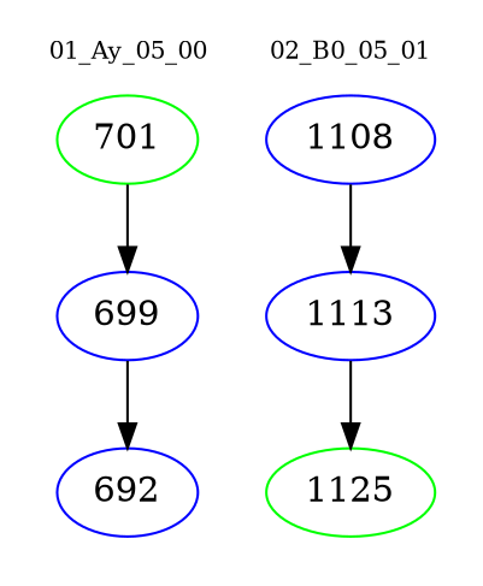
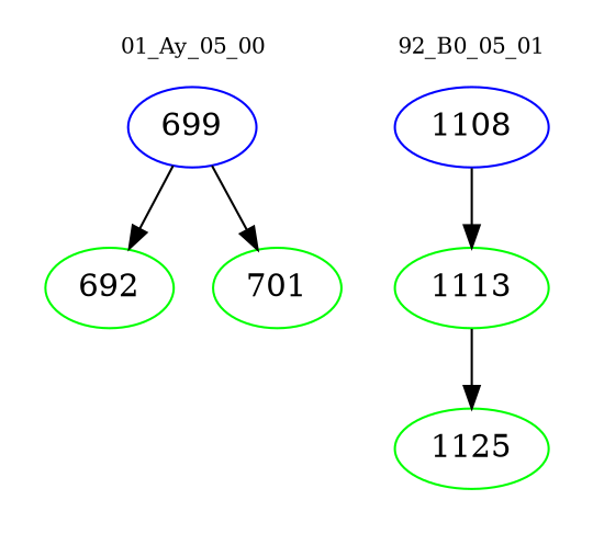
  digraph {
    node [color=blue]
    edge [color=black]
    n1 [label=699]
-   n2 [label=692]
+   n2 [color=green label=692]
    n3 [color=green label=701]
-   n4 [label=1113]
+   n4 [color=green label=1113]
    n5 [label=1108]
    n6 [color=green label=1125]
    subgraph cluster_1 {
      color=white
      fontsize=10
      label="01_Ay_05_00"
      n1
      n2
      n3
    }
    subgraph cluster_2 {
      color=white
      fontsize=10
-     label="02_B0_05_01"
+     label="92_B0_05_01"
      n4
      n5
      n6
    }
    n1 -> n2
-   n3 -> n1
+   n1 -> n3
    n4 -> n6
    n5 -> n4
  }
